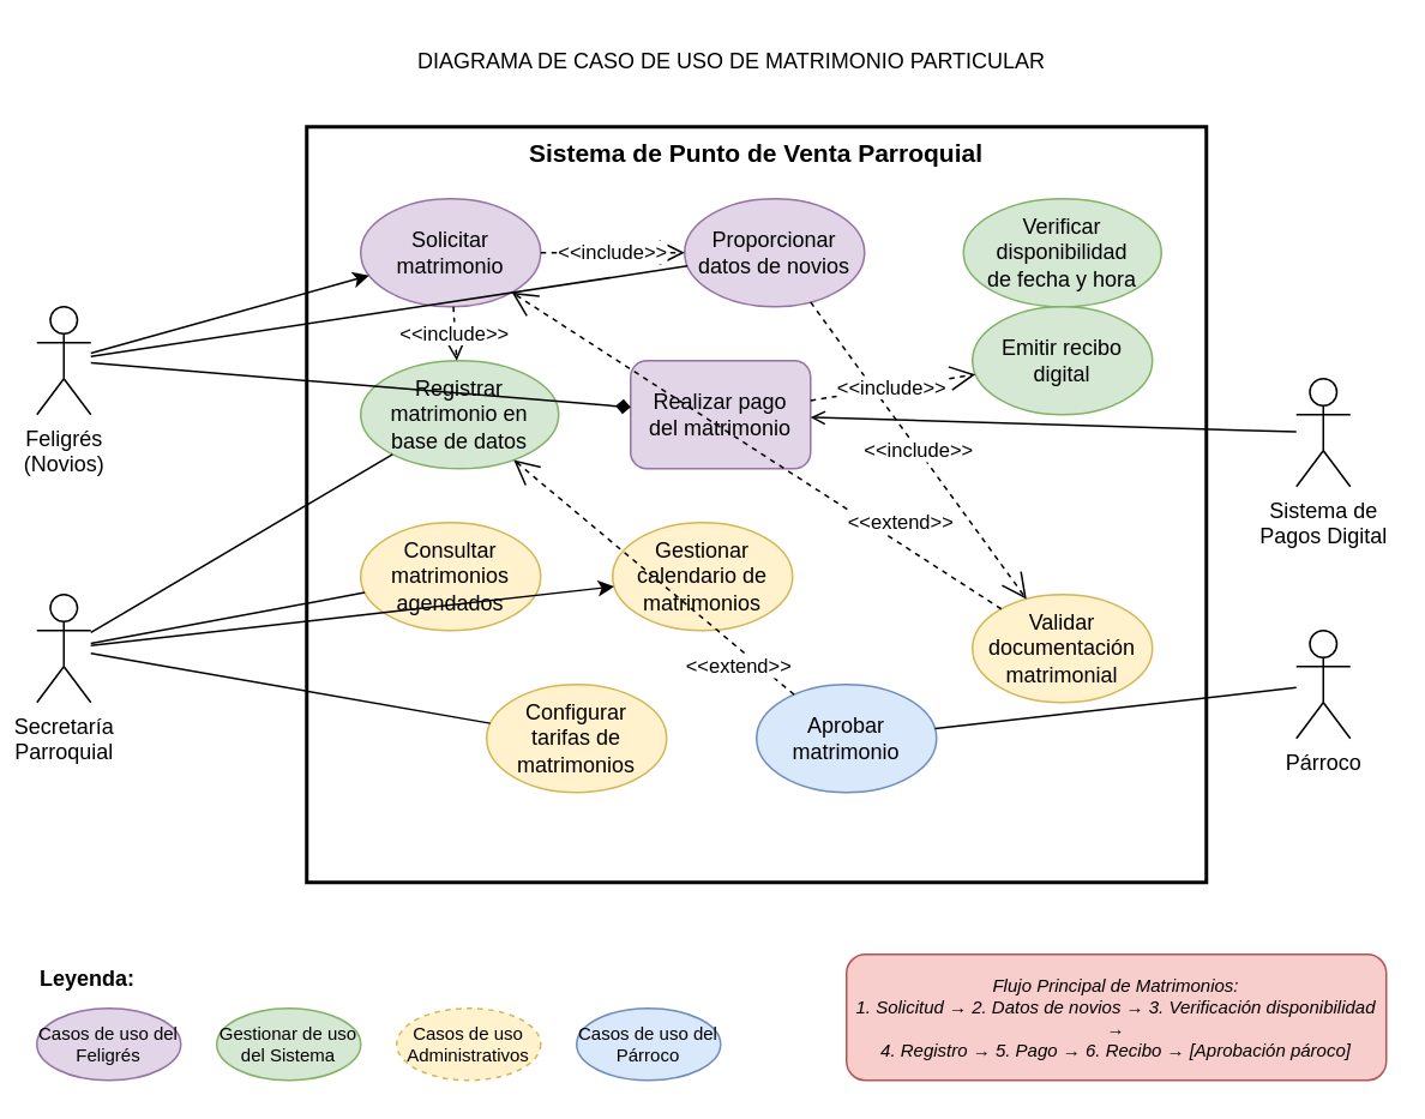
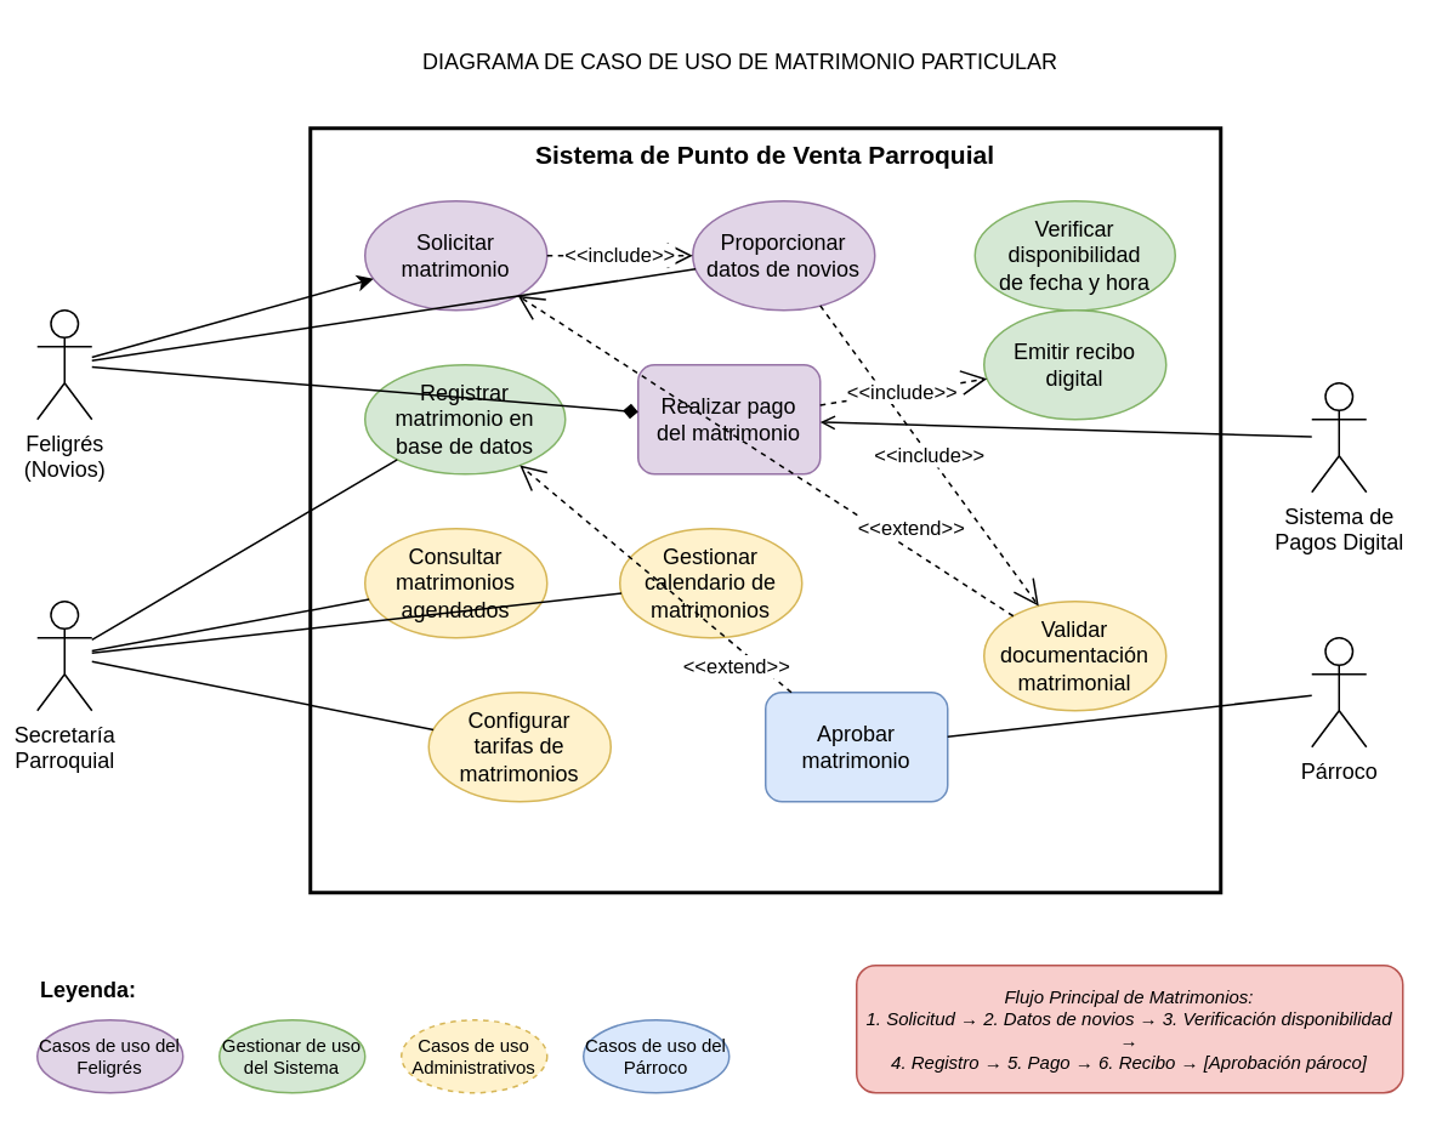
  <mxCell id="0" />
  <mxCell id="1" parent="0" />
  <mxCell id="2" value="Sistema de Punto de Venta Parroquial" style="rounded=0;whiteSpace=wrap;html=1;verticalAlign=top;fontSize=14;fontStyle=1;fillColor=none;strokeColor=#000000;strokeWidth=2;" parent="1" vertex="1"><mxGeometry x="170" y="70" width="500" height="420" as="geometry" /></mxCell>
  <mxCell id="3" value="Feligrés&#10;(Novios)" style="shape=umlActor;verticalLabelPosition=bottom;verticalAlign=top;html=1;outlineConnect=0;" parent="1" vertex="1"><mxGeometry x="20" y="170" width="30" height="60" as="geometry" /></mxCell>
  <mxCell id="4" value="Secretaría&#10;Parroquial" style="shape=umlActor;verticalLabelPosition=bottom;verticalAlign=top;html=1;outlineConnect=0;" parent="1" vertex="1"><mxGeometry x="20" y="330" width="30" height="60" as="geometry" /></mxCell>
  <mxCell id="5" value="Sistema de&#10;Pagos Digital" style="shape=umlActor;verticalLabelPosition=bottom;verticalAlign=top;html=1;outlineConnect=0;" parent="1" vertex="1"><mxGeometry x="720" y="210" width="30" height="60" as="geometry" /></mxCell>
  <mxCell id="6" value="Párroco" style="shape=umlActor;verticalLabelPosition=bottom;verticalAlign=top;html=1;outlineConnect=0;" parent="1" vertex="1"><mxGeometry x="720" y="350" width="30" height="60" as="geometry" /></mxCell>
  <mxCell id="7" value="Solicitar&#10;matrimonio" style="ellipse;whiteSpace=wrap;html=1;fillColor=#e1d5e7;strokeColor=#9673a6;" parent="1" vertex="1"><mxGeometry x="200" y="110" width="100" height="60" as="geometry" /></mxCell>
  <mxCell id="8" value="Proporcionar&#10;datos de novios" style="ellipse;whiteSpace=wrap;html=1;fillColor=#e1d5e7;strokeColor=#9673a6;" parent="1" vertex="1"><mxGeometry x="380" y="110" width="100" height="60" as="geometry" /></mxCell>
  <mxCell id="9" value="Verificar&#10;disponibilidad&#10;de fecha y hora" style="ellipse;whiteSpace=wrap;html=1;fillColor=#d5e8d4;strokeColor=#82b366;" parent="1" vertex="1"><mxGeometry x="535" y="110" width="110" height="60" as="geometry" /></mxCell>
  <mxCell id="10" value="Registrar&#10;matrimonio en&#10;base de datos" style="ellipse;whiteSpace=wrap;html=1;fillColor=#d5e8d4;strokeColor=#82b366;" parent="1" vertex="1"><mxGeometry x="200" y="200" width="110" height="60" as="geometry" /></mxCell>
  <mxCell id="11" value="Realizar pago&#10;del matrimonio" style="whiteSpace=wrap;html=1;fillColor=#e1d5e7;strokeColor=#9673a6;rounded=1;" parent="1" vertex="1"><mxGeometry x="350" y="200" width="100" height="60" as="geometry" /></mxCell>
  <mxCell id="12" value="Emitir recibo&#10;digital" style="ellipse;whiteSpace=wrap;html=1;fillColor=#d5e8d4;strokeColor=#82b366;" parent="1" vertex="1"><mxGeometry x="540" y="170" width="100" height="60" as="geometry" /></mxCell>
  <mxCell id="13" value="Consultar&#10;matrimonios&#10;agendados" style="ellipse;whiteSpace=wrap;html=1;fillColor=#fff2cc;strokeColor=#d6b656;" parent="1" vertex="1"><mxGeometry x="200" y="290" width="100" height="60" as="geometry" /></mxCell>
  <mxCell id="14" value="Gestionar&#10;calendario de&#10;matrimonios" style="ellipse;whiteSpace=wrap;html=1;fillColor=#fff2cc;strokeColor=#d6b656;" parent="1" vertex="1"><mxGeometry x="340" y="290" width="100" height="60" as="geometry" /></mxCell>
  <mxCell id="15" value="Validar&#10;documentación&#10;matrimonial" style="ellipse;whiteSpace=wrap;html=1;fillColor=#fff2cc;strokeColor=#d6b656;" parent="1" vertex="1"><mxGeometry x="540" y="330" width="100" height="60" as="geometry" /></mxCell>
- <mxCell id="16" value="Configurar&#10;tarifas de&#10;matrimonios" style="ellipse;whiteSpace=wrap;html=1;fillColor=#fff2cc;strokeColor=#d6b656;" parent="1" vertex="1"><mxGeometry x="270" y="380" width="100" height="60" as="geometry" /></mxCell>
- <mxCell id="17" value="Aprobar&#10;matrimonio" style="ellipse;whiteSpace=wrap;html=1;fillColor=#dae8fc;strokeColor=#6c8ebf;" parent="1" vertex="1"><mxGeometry x="420" y="380" width="100" height="60" as="geometry" /></mxCell>
+ <mxCell id="16" value="Configurar&#10;tarifas de&#10;matrimonios" style="ellipse;whiteSpace=wrap;html=1;fillColor=#fff2cc;strokeColor=#d6b656;" parent="1" vertex="1"><mxGeometry x="235" y="380" width="100" height="60" as="geometry" /></mxCell>
+ <mxCell id="17" value="Aprobar&#10;matrimonio" style="whiteSpace=wrap;html=1;fillColor=#dae8fc;strokeColor=#6c8ebf;rounded=1;" parent="1" vertex="1"><mxGeometry x="420" y="380" width="100" height="60" as="geometry" /></mxCell>
  <mxCell id="18" value="" style="endArrow=classic;html=1;rounded=0;" parent="1" source="3" target="7" edge="1"><mxGeometry width="50" height="50" relative="1" as="geometry"><mxPoint x="270" y="290" as="sourcePoint" /><mxPoint x="320" y="240" as="targetPoint" /></mxGeometry></mxCell>
  <mxCell id="19" value="" style="endArrow=none;html=1;rounded=0;" parent="1" source="3" target="8" edge="1"><mxGeometry width="50" height="50" relative="1" as="geometry"><mxPoint x="270" y="290" as="sourcePoint" /><mxPoint x="320" y="240" as="targetPoint" /></mxGeometry></mxCell>
  <mxCell id="20" value="" style="endArrow=diamond;html=1;rounded=0;" parent="1" source="3" target="11" edge="1"><mxGeometry width="50" height="50" relative="1" as="geometry"><mxPoint x="270" y="290" as="sourcePoint" /><mxPoint x="320" y="240" as="targetPoint" /></mxGeometry></mxCell>
  <mxCell id="21" value="" style="endArrow=none;html=1;rounded=0;" parent="1" source="4" target="13" edge="1"><mxGeometry width="50" height="50" relative="1" as="geometry"><mxPoint x="270" y="390" as="sourcePoint" /><mxPoint x="320" y="340" as="targetPoint" /></mxGeometry></mxCell>
- <mxCell id="22" value="" style="endArrow=classic;html=1;rounded=0;" parent="1" source="4" target="14" edge="1"><mxGeometry width="50" height="50" relative="1" as="geometry"><mxPoint x="270" y="390" as="sourcePoint" /><mxPoint x="320" y="340" as="targetPoint" /></mxGeometry></mxCell>
+ <mxCell id="22" value="" style="endArrow=none;html=1;rounded=0;" parent="1" source="4" target="14" edge="1"><mxGeometry width="50" height="50" relative="1" as="geometry"><mxPoint x="270" y="390" as="sourcePoint" /><mxPoint x="320" y="340" as="targetPoint" /></mxGeometry></mxCell>
  <mxCell id="23" value="" style="endArrow=none;html=1;rounded=0;" parent="1" source="4" target="10" edge="1"><mxGeometry width="50" height="50" relative="1" as="geometry"><mxPoint x="270" y="390" as="sourcePoint" /><mxPoint x="320" y="340" as="targetPoint" /></mxGeometry></mxCell>
  <mxCell id="24" value="" style="endArrow=none;html=1;rounded=0;" parent="1" source="4" target="16" edge="1"><mxGeometry width="50" height="50" relative="1" as="geometry"><mxPoint x="270" y="390" as="sourcePoint" /><mxPoint x="320" y="340" as="targetPoint" /></mxGeometry></mxCell>
  <mxCell id="25" value="" style="endArrow=open;html=1;rounded=0;" parent="1" source="5" target="11" edge="1"><mxGeometry width="50" height="50" relative="1" as="geometry"><mxPoint x="620" y="290" as="sourcePoint" /><mxPoint x="670" y="240" as="targetPoint" /></mxGeometry></mxCell>
  <mxCell id="26" value="" style="endArrow=none;html=1;rounded=0;" parent="1" source="6" target="17" edge="1"><mxGeometry width="50" height="50" relative="1" as="geometry"><mxPoint x="620" y="390" as="sourcePoint" /><mxPoint x="670" y="340" as="targetPoint" /></mxGeometry></mxCell>
  <mxCell id="27" value="&amp;lt;&amp;lt;include&amp;gt;&amp;gt;" style="endArrow=open;endSize=12;dashed=1;html=1;rounded=0;" parent="1" source="7" target="8" edge="1"><mxGeometry width="160" relative="1" as="geometry"><mxPoint x="270" y="190" as="sourcePoint" /><mxPoint x="430" y="190" as="targetPoint" /></mxGeometry></mxCell>
  <mxCell id="28" value="&amp;lt;&amp;lt;include&amp;gt;&amp;gt;" style="endArrow=open;endSize=12;dashed=1;html=1;rounded=0;" parent="1" source="8" target="15" edge="1"><mxGeometry width="160" relative="1" as="geometry"><mxPoint x="370" y="170" as="sourcePoint" /><mxPoint x="530" y="170" as="targetPoint" /></mxGeometry></mxCell>
- <mxCell id="29" value="&amp;lt;&amp;lt;include&amp;gt;&amp;gt;" style="endArrow=open;endSize=12;dashed=1;html=1;rounded=0;" parent="1" source="7" target="10" edge="1"><mxGeometry width="160" relative="1" as="geometry"><mxPoint x="270" y="210" as="sourcePoint" /><mxPoint x="430" y="210" as="targetPoint" /></mxGeometry></mxCell>
  <mxCell id="30" value="&amp;lt;&amp;lt;include&amp;gt;&amp;gt;" style="endArrow=open;endSize=12;dashed=1;html=1;rounded=0;" parent="1" source="11" target="12" edge="1"><mxGeometry width="160" relative="1" as="geometry"><mxPoint x="420" y="240" as="sourcePoint" /><mxPoint x="580" y="240" as="targetPoint" /></mxGeometry></mxCell>
  <mxCell id="31" value="&amp;lt;&amp;lt;extend&amp;gt;&amp;gt;" style="endArrow=open;endSize=12;dashed=1;html=1;rounded=0;" parent="1" source="15" target="7" edge="1"><mxGeometry x="-0.549" y="-10" width="160" relative="1" as="geometry"><mxPoint x="470" y="270" as="sourcePoint" /><mxPoint x="630" y="270" as="targetPoint" /><mxPoint as="offset" /></mxGeometry></mxCell>
  <mxCell id="32" value="&amp;lt;&amp;lt;extend&amp;gt;&amp;gt;" style="endArrow=open;endSize=12;dashed=1;html=1;rounded=0;" parent="1" source="17" target="10" edge="1"><mxGeometry x="-0.668" y="8" width="160" relative="1" as="geometry"><mxPoint x="420" y="340" as="sourcePoint" /><mxPoint x="580" y="340" as="targetPoint" /><mxPoint as="offset" /></mxGeometry></mxCell>
  <mxCell id="33" value="Leyenda:" style="text;html=1;strokeColor=none;fillColor=none;align=left;verticalAlign=top;whiteSpace=wrap;rounded=0;fontSize=12;fontStyle=1;" parent="1" vertex="1"><mxGeometry x="20" y="530" width="60" height="20" as="geometry" /></mxCell>
  <mxCell id="34" value="Casos de uso del Feligrés" style="ellipse;whiteSpace=wrap;html=1;fillColor=#e1d5e7;strokeColor=#9673a6;fontSize=10;" parent="1" vertex="1"><mxGeometry x="20" y="560" width="80" height="40" as="geometry" /></mxCell>
  <mxCell id="35" value="Gestionar de uso del Sistema" style="ellipse;whiteSpace=wrap;html=1;fillColor=#d5e8d4;strokeColor=#82b366;fontSize=10;" parent="1" vertex="1"><mxGeometry x="120" y="560" width="80" height="40" as="geometry" /></mxCell>
  <mxCell id="36" value="Casos de uso Administrativos" style="ellipse;whiteSpace=wrap;html=1;fillColor=#fff2cc;strokeColor=#d6b656;fontSize=10;dashed=1;" parent="1" vertex="1"><mxGeometry x="220" y="560" width="80" height="40" as="geometry" /></mxCell>
  <mxCell id="37" value="Casos de uso del Párroco" style="ellipse;whiteSpace=wrap;html=1;fillColor=#dae8fc;strokeColor=#6c8ebf;fontSize=10;" parent="1" vertex="1"><mxGeometry x="320" y="560" width="80" height="40" as="geometry" /></mxCell>
  <mxCell id="38" value="Flujo Principal de Matrimonios:&#10;1. Solicitud → 2. Datos de novios → 3. Verificación disponibilidad →&#10;4. Registro → 5. Pago → 6. Recibo → [Aprobación pároco]" style="rounded=1;whiteSpace=wrap;html=1;fillColor=#f8cecc;strokeColor=#b85450;fontSize=10;fontStyle=2;" parent="1" vertex="1"><mxGeometry x="470" y="530" width="300" height="70" as="geometry" /></mxCell>
  <mxCell id="39" value="DIAGRAMA DE CASO DE USO DE MATRIMONIO PARTICULAR" style="text;whiteSpace=wrap;html=1;" vertex="1" parent="1"><mxGeometry x="230" y="20" width="360" height="40" as="geometry" /></mxCell>
